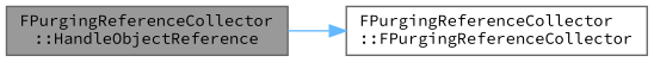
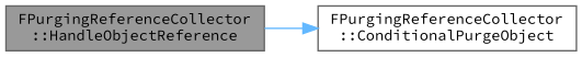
  digraph {
    rankdir=LR
    fontname="Source Code Pro"
    node [fontname="Source Code Pro" fontsize=10 shape=box style=filled]
    n1 [color=gray40 fillcolor=grey60 fontcolor=black height=0.2 label="FPurgingReferenceCollector\l::HandleObjectReference" width=0.4]
-   n2 [color=grey40 fillcolor=white height=0.2 label="FPurgingReferenceCollector\l::FPurgingReferenceCollector" width=0.4]
+   n2 [color=grey40 fillcolor=white height=0.2 label="FPurgingReferenceCollector\l::ConditionalPurgeObject" width=0.4]
    n1 -> n2 [color=steelblue1 fontname="Source Code Pro" fontsize=10 labelfontname=Helvetica labelfontsize=10 style=solid]
  }
